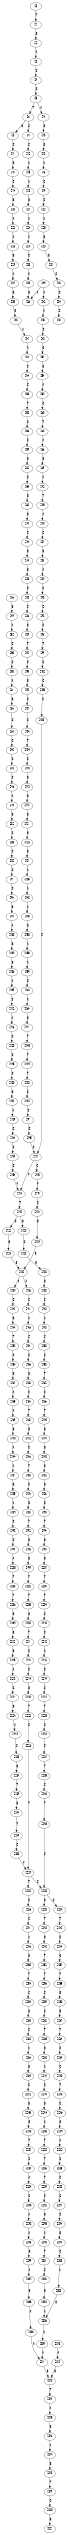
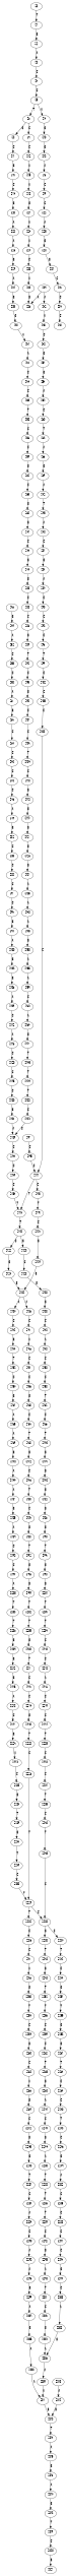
  strict digraph {
    fontname="Patrick Hand"
    node [fontname="Patrick Hand"]
    edge [fontname="Patrick Hand"]
    S0
    S1
    S2
    S3
    S4
    S5
    S6
    S7
    S8
    S9
    S10
    S11
    S12
    S13
    S14
    S15
    S16
    S17
    S18
    S19
    S20
    S21
    S22
    S23
    S24
    S25
    S26
    S27
    S28
    S29
    S30
    S31
    S32
    S33
    S34
    S35
    S36
    S37
    S38
    S40
    S41
    S39
    S42
    S44
    S45
    S47
    S48
    S46
    S49
    S50
    S51
    S52
    S53
    S54
    S55
    S56
    S57
    S58
    S59
    S60
    S61
    S62
    S63
    S64
    S65
    S66
    S67
    S68
    S69
    S70
    S71
    S72
    S73
    S74
    S75
    S76
    S77
    S78
    S79
    S80
    S81
    S82
    S83
    S84
    S85
    S86
    S87
    S88
    S89
    S90
    S91
    S92
    S93
    S94
    S95
    S96
    S97
    S98
    S99
    S100
    S101
    S102
    S103
    S104
    S105
    S106
    S107
    S108
    S109
    S110
    S111
    S112
    S113
    S114
    S115
    S116
    S117
    S118
    S119
    S120
    S121
    S122
    S123
    S124
    S125
    S126
    S127
    S128
    S129
    S130
    S131
    S132
    S133
    S134
    S135
    S136
    S137
    S138
    S139
    S140
    S141
    S142
    S143
    S144
    S145
    S146
    S147
    S148
    S149
    S150
    S151
    S152
    S153
    S154
    S155
    S156
    S157
    S158
    S159
    S160
    S161
    S162
    S163
    S164
    S165
    S166
    S167
    S168
    S169
    S170
    S171
    S172
    S173
    S174
    S175
    S176
    S177
    S178
    S179
    S180
    S181
    S182
    S183
    S184
    S185
    S186
    S187
    S188
    S189
    S190
    S191
    S192
    S193
    S194
    S195
    S196
    S197
    S198
    S199
    S200
    S201
    S202
    S203
    S204
    S205
    S206
    S207
    S208
    S209
    S210
    S211
    S212
    S213
    S214
    S215
    S216
    S217
    S218
    S219
    S220
    S221
    S222
    S223
    S224
    S225
    S226
    S227
    S228
    S229
    S230
    S231
    S232
    S233
    S234
    S235
    S236
    S237
    S238
    S239
    S240
    S241
    S242
    S243
    S244
    S245
    S246
    S247
    S248
    S249
    S250
    S251
    S252
    S253
    S254
    S255
    S256
    S257
    S258
    S259
    S260
    S261
    S262
    S263
    S264
    S265
    S266
    S267
    S268
    S269
    S270
    S271
    S272
    S273
    S274
    S275
    S276
    S277
    S278
    S279
    S280
    S281
-   S282
+   S282 [label=S382]
    S283
    S284
    S285
    S286
    S287
    S288
    S289
    S290
    S291
    S292
    S293
    S294
    S295
    S296
    S297
    S298
    S299
    S300
    S301
    S302
    S303
    S304
    S305
    S306
    S307
    S308
    S309
    S311
    S310
    S312
    S313
    S314
    S315
    S316
    S317
    S318
    S319
    S320
    S321
    S0 -> S1 [label=T]
    S1 -> S2 [label=G]
    S2 -> S3 [label=A]
    S3 -> S4 [label=C]
    S4 -> S5 [label=C]
    S5 -> S6 [label=T]
    S5 -> S7 [label=A]
    S6 -> S8 [label=G]
    S6 -> S9 [label=C]
    S7 -> S10 [label=G]
    S8 -> S11 [label=C]
    S9 -> S12 [label=C]
    S10 -> S13 [label=G]
    S11 -> S14 [label=G]
    S12 -> S15 [label=A]
    S13 -> S16 [label=A]
    S14 -> S17 [label=C]
    S15 -> S18 [label=A]
    S16 -> S19 [label=C]
    S17 -> S20 [label=G]
    S18 -> S21 [label=G]
    S19 -> S22 [label=C]
    S20 -> S23 [label=A]
    S21 -> S24 [label=A]
    S22 -> S25 [label=A]
    S23 -> S26 [label=A]
    S24 -> S27 [label=A]
    S25 -> S28 [label=G]
    S26 -> S29 [label=G]
    S27 -> S30 [label=C]
    S28 -> S31 [label=G]
    S29 -> S32 [label=A]
    S30 -> S33 [label=A]
    S31 -> S34 [label=C]
    S32 -> S35 [label=G]
    S33 -> S36 [label=G]
    S34 -> S37 [label=C]
    S35 -> S38 [label=G]
    S37 -> S40 [label=C]
    S38 -> S41 [label=A]
    S41 -> S44 [label=A]
    S39 -> S36 [label=A]
    S39 -> S42 [label=A]
    S42 -> S45 [label=A]
    S44 -> S47 [label=C]
    S45 -> S48 [label=C]
    S47 -> S50 [label=C]
    S48 -> S51 [label=G]
    S46 -> S49 [label=G]
    S49 -> S52 [label=A]
    S50 -> S53 [label=T]
    S51 -> S54 [label=G]
    S52 -> S55 [label=C]
    S53 -> S56 [label=C]
    S54 -> S57 [label=A]
    S55 -> S58 [label=C]
    S56 -> S59 [label=C]
    S57 -> S60 [label=C]
    S58 -> S61 [label=A]
    S59 -> S62 [label=G]
    S60 -> S63 [label=T]
    S61 -> S64 [label=G]
    S62 -> S65 [label=C]
    S63 -> S66 [label=A]
    S64 -> S67 [label=C]
    S65 -> S68 [label=G]
    S66 -> S69 [label=G]
    S67 -> S70 [label=C]
    S68 -> S71 [label=G]
    S69 -> S72 [label=A]
    S70 -> S73 [label=C]
    S71 -> S74 [label=C]
    S72 -> S75 [label=T]
    S73 -> S76 [label=C]
    S74 -> S77 [label=G]
    S75 -> S78 [label=A]
    S76 -> S79 [label=A]
    S77 -> S80 [label=G]
    S78 -> S81 [label=C]
    S79 -> S82 [label=G]
    S80 -> S83 [label=C]
    S81 -> S84 [label=G]
    S82 -> S85 [label=C]
    S83 -> S86 [label=C]
    S84 -> S87 [label=A]
    S85 -> S88 [label=C]
    S86 -> S89 [label=G]
    S87 -> S90 [label=C]
    S88 -> S91 [label=C]
    S89 -> S92 [label=T]
    S90 -> S93 [label=C]
    S91 -> S94 [label=C]
    S92 -> S95 [label=C]
    S93 -> S96 [label=C]
    S94 -> S97 [label=G]
    S95 -> S98 [label=G]
    S96 -> S99 [label=T]
    S97 -> S100 [label=A]
    S98 -> S101 [label=C]
    S99 -> S102 [label=C]
    S100 -> S103 [label=G]
    S101 -> S104 [label=C]
    S102 -> S105 [label=C]
    S103 -> S106 [label=G]
    S104 -> S107 [label=T]
    S105 -> S108 [label=C]
    S106 -> S109 [label=A]
    S107 -> S110 [label=C]
    S108 -> S111 [label=C]
    S109 -> S112 [label=C]
    S110 -> S113 [label=G]
    S111 -> S114 [label=T]
    S111 -> S115 [label=C]
    S112 -> S116 [label=A]
    S113 -> S117 [label=G]
    S114 -> S118 [label=T]
    S115 -> S119 [label=T]
    S116 -> S120 [label=C]
    S117 -> S121 [label=G]
    S118 -> S122 [label=C]
    S118 -> S123 [label=G]
    S119 -> S124 [label=C]
    S120 -> S125 [label=C]
    S121 -> S126 [label=G]
    S122 -> S127 [label=G]
    S123 -> S128 [label=C]
    S124 -> S129 [label=G]
    S125 -> S130 [label=C]
    S126 -> S131 [label=G]
    S127 -> S132 [label=G]
    S128 -> S133 [label=G]
    S129 -> S132 [label=G]
    S130 -> S134 [label=G]
    S131 -> S135 [label=A]
    S132 -> S136 [label=A]
    S132 -> S137 [label=A]
    S133 -> S138 [label=G]
    S134 -> S139 [label=A]
    S135 -> S140 [label=A]
    S136 -> S141 [label=C]
    S137 -> S142 [label=C]
    S138 -> S143 [label=C]
    S139 -> S144 [label=C]
    S140 -> S145 [label=A]
    S141 -> S146 [label=A]
    S142 -> S147 [label=G]
    S143 -> S148 [label=A]
    S144 -> S149 [label=C]
    S145 -> S150 [label=G]
    S146 -> S151 [label=C]
    S147 -> S152 [label=T]
    S148 -> S153 [label=C]
    S149 -> S154 [label=C]
    S150 -> S155 [label=A]
    S151 -> S156 [label=C]
    S152 -> S157 [label=C]
    S153 -> S158 [label=C]
    S154 -> S114 [label=T]
    S155 -> S159 [label=A]
    S156 -> S160 [label=G]
    S157 -> S161 [label=G]
    S158 -> S162 [label=T]
    S159 -> S163 [label=C]
    S160 -> S164 [label=C]
    S161 -> S165 [label=A]
    S162 -> S166 [label=C]
    S163 -> S167 [label=A]
    S164 -> S168 [label=T]
    S165 -> S169 [label=A]
    S166 -> S170 [label=T]
    S167 -> S171 [label=G]
    S168 -> S172 [label=G]
    S169 -> S173 [label=G]
    S170 -> S174 [label=G]
    S171 -> S175 [label=T]
    S172 -> S176 [label=C]
    S173 -> S177 [label=A]
    S174 -> S178 [label=G]
    S175 -> S179 [label=T]
    S176 -> S180 [label=T]
    S177 -> S181 [label=A]
    S178 -> S182 [label=G]
    S179 -> S183 [label=T]
    S180 -> S184 [label=C]
    S181 -> S185 [label=G]
    S182 -> S186 [label=G]
    S183 -> S187 [label=C]
    S184 -> S188 [label=G]
    S185 -> S189 [label=A]
    S186 -> S190 [label=G]
-   S187 -> S191 [label=C]
+   S187 -> S139 [label=C]
    S188 -> S192 [label=T]
    S189 -> S193 [label=C]
    S190 -> S194 [label=T]
    S191 -> S195 [label=C]
    S192 -> S196 [label=G]
    S193 -> S197 [label=C]
    S194 -> S198 [label=G]
    S195 -> S111 [label=C]
    S196 -> S199 [label=G]
    S197 -> S200 [label=A]
    S198 -> S201 [label=G]
    S199 -> S202 [label=T]
    S200 -> S203 [label=T]
    S201 -> S204 [label=T]
    S202 -> S205 [label=T]
    S203 -> S206 [label=T]
    S204 -> S207 [label=T]
    S205 -> S208 [label=G]
    S206 -> S209 [label=G]
    S207 -> S210 [label=C]
    S208 -> S211 [label=T]
    S209 -> S212 [label=G]
    S210 -> S213 [label=C]
    S211 -> S214 [label=C]
    S212 -> S215 [label=G]
    S213 -> S216 [label=A]
    S214 -> S217 [label=C]
    S215 -> S218 [label=A]
    S216 -> S219 [label=C]
    S217 -> S220 [label=G]
    S218 -> S221 [label=C]
    S219 -> S222 [label=C]
    S220 -> S223 [label=T]
    S221 -> S224 [label=G]
    S222 -> S225 [label=T]
    S223 -> S226 [label=C]
    S224 -> S227 [label=A]
    S225 -> S228 [label=C]
    S226 -> S229 [label=T]
    S227 -> S230 [label=C]
    S228 -> S231 [label=C]
    S229 -> S232 [label=T]
    S229 -> S233 [label=C]
    S230 -> S234 [label=G]
    S231 -> S235 [label=T]
    S232 -> S236 [label=C]
    S233 -> S237 [label=C]
    S233 -> S238 [label=G]
    S234 -> S239 [label=T]
    S235 -> S240 [label=C]
    S236 -> S241 [label=C]
    S237 -> S242 [label=T]
    S238 -> S243 [label=T]
    S239 -> S244 [label=G]
    S240 -> S245 [label=T]
    S241 -> S246 [label=A]
    S242 -> S247 [label=C]
    S243 -> S248 [label=G]
    S244 -> S249 [label=T]
    S245 -> S233 [label=C]
    S246 -> S250 [label=G]
    S247 -> S251 [label=G]
    S248 -> S252 [label=T]
    S249 -> S253 [label=C]
    S250 -> S254 [label=T]
    S251 -> S255 [label=T]
    S252 -> S256 [label=T]
    S253 -> S229 [label=T]
    S254 -> S257 [label=C]
    S255 -> S258 [label=G]
    S256 -> S259 [label=C]
    S257 -> S260 [label=G]
    S258 -> S261 [label=G]
    S259 -> S262 [label=C]
    S260 -> S263 [label=C]
    S261 -> S264 [label=T]
    S262 -> S265 [label=T]
    S263 -> S266 [label=A]
    S264 -> S267 [label=C]
    S265 -> S268 [label=G]
    S266 -> S269 [label=G]
    S267 -> S270 [label=C]
    S268 -> S271 [label=A]
    S269 -> S272 [label=C]
    S270 -> S273 [label=T]
    S271 -> S274 [label=C]
    S272 -> S275 [label=G]
    S273 -> S276 [label=C]
    S274 -> S277 [label=G]
    S275 -> S278 [label=G]
    S276 -> S279 [label=G]
    S277 -> S280 [label=A]
    S278 -> S281 [label=T]
    S279 -> S282 [label=A]
    S280 -> S283 [label=T]
    S281 -> S284 [label=C]
    S282 -> S285 [label=C]
    S283 -> S286 [label=T]
    S284 -> S287 [label=A]
    S285 -> S288 [label=C]
    S286 -> S289 [label=T]
    S287 -> S290 [label=C]
    S288 -> S291 [label=C]
    S289 -> S292 [label=C]
    S290 -> S293 [label=A]
    S291 -> S294 [label=C]
    S292 -> S295 [label=G]
    S293 -> S296 [label=A]
    S294 -> S297 [label=G]
    S295 -> S298 [label=A]
    S296 -> S299 [label=G]
    S297 -> S300 [label=C]
    S298 -> S301 [label=T]
    S299 -> S302 [label=A]
    S300 -> S303 [label=A]
    S301 -> S304 [label=C]
    S302 -> S305 [label=G]
    S303 -> S306 [label=G]
    S304 -> S307 [label=G]
    S305 -> S308 [label=A]
    S306 -> S309 [label=A]
    S307 -> S306 [label=A]
    S308 -> S311 [label=A]
    S309 -> S311 [label=A]
    S311 -> S313 [label=G]
    S310 -> S312 [label=A]
    S312 -> S313 [label=G]
    S313 -> S314 [label=T]
    S314 -> S315 [label=A]
    S315 -> S316 [label=G]
    S316 -> S317 [label=A]
    S317 -> S318 [label=G]
    S318 -> S319 [label=T]
    S319 -> S320 [label=C]
    S320 -> S321 [label=G]
  }
